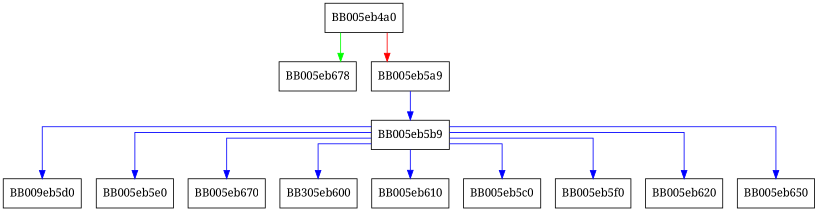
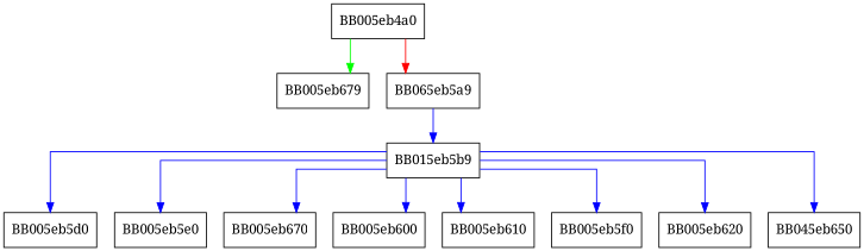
  digraph {
    fontname="Noto Serif"
    splines=ortho
    node [fontname="Noto Serif" shape=box]
    edge [color=blue fontname="Noto Serif"]
    n1 [label=BB005eb4a0]
-   BB005eb678
-   BB005eb5a9
-   BB005eb5b9
-   BB005eb5d0 [label=BB009eb5d0]
+   BB005eb678 [label=BB005eb679]
+   BB005eb5a9 [label=BB065eb5a9]
+   BB005eb5b9 [label=BB015eb5b9]
+   BB005eb5d0
    BB005eb5e0
    BB005eb670
-   BB005eb600 [label=BB305eb600]
+   BB005eb600
    BB005eb610
-   BB005eb5c0
    BB005eb5f0
    BB005eb620
-   BB005eb650
+   BB005eb650 [label=BB045eb650]
    n1 -> BB005eb678 [color=green]
    n1 -> BB005eb5a9 [color=red]
    BB005eb5a9 -> BB005eb5b9
    BB005eb5b9 -> BB005eb5d0
    BB005eb5b9 -> BB005eb5e0
    BB005eb5b9 -> BB005eb670
    BB005eb5b9 -> BB005eb600
    BB005eb5b9 -> BB005eb610
-   BB005eb5b9 -> BB005eb5c0
    BB005eb5b9 -> BB005eb5f0
    BB005eb5b9 -> BB005eb620
    BB005eb5b9 -> BB005eb650
  }
